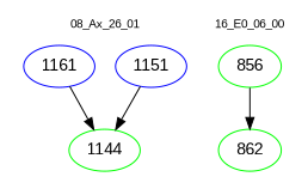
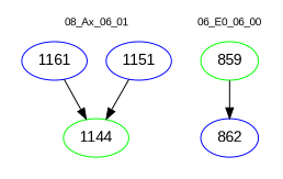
  digraph {
    fontname="Liberation Sans"
    node [color=blue fontname="Liberation Sans"]
    edge [color=black fontname="Liberation Sans"]
    n1 [label=1151]
    n2 [color=green label=1144]
    n3 [label=1161]
-   n4 [color=green label=856]
-   n5 [color=green label=862]
+   n4 [color=green label=859]
+   n5 [label=862]
    subgraph cluster_1 {
      color=white
      fontsize=10
-     label="08_Ax_26_01"
+     label="08_Ax_06_01"
      n1
      n2
      n3
    }
    subgraph cluster_2 {
      color=white
      fontsize=10
-     label="16_E0_06_00"
+     label="06_E0_06_00"
      n4
      n5
    }
    n1 -> n2
    n3 -> n2
    n4 -> n5
  }
